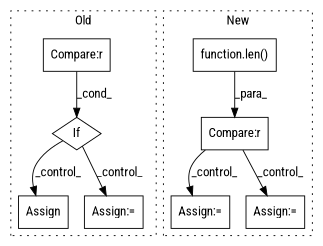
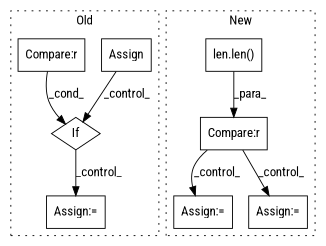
  digraph {
    fontname="Roboto Condensed"
    node [a=68 fontname="Roboto Condensed" l=4 shape=box]
    edge [fontname="Roboto Condensed"]
    n1 [a=43 l=8 label=Assign s=1881]
    n2 [a=96 l=3 label=If s=1677 shape=diamond]
    n3 [a=40 l=23 label="Compare:r" s=1766]
    n4 [label="Assign:=" s=2114]
-   n5 [a=75 l="4,1" label="function.len()" s="2745,2755"]
+   n5 [a=75 l="4,1" label="len.len()" s="2745,2755"]
    n6 [a=40 l=36 label="Compare:r" s=2725]
    n7 [label="Assign:=" s=2966]
    n8 [label="Assign:=" s=3007]
    subgraph cluster_1 {
      label=Old
      style=dotted
      n1
      n2
      n3
      n4
    }
    subgraph cluster_2 {
      label=New
      style=dotted
      n5
      n6
      n7
      n8
    }
-   n2 -> n1 [label=_control_]
+   n1 -> n2 [label=_control_]
    n2 -> n4 [label=_control_]
    n3 -> n2 [label=_cond_]
    n5 -> n6 [label=_para_]
    n6 -> n7 [label=_control_]
    n6 -> n8 [label=_control_]
  }
